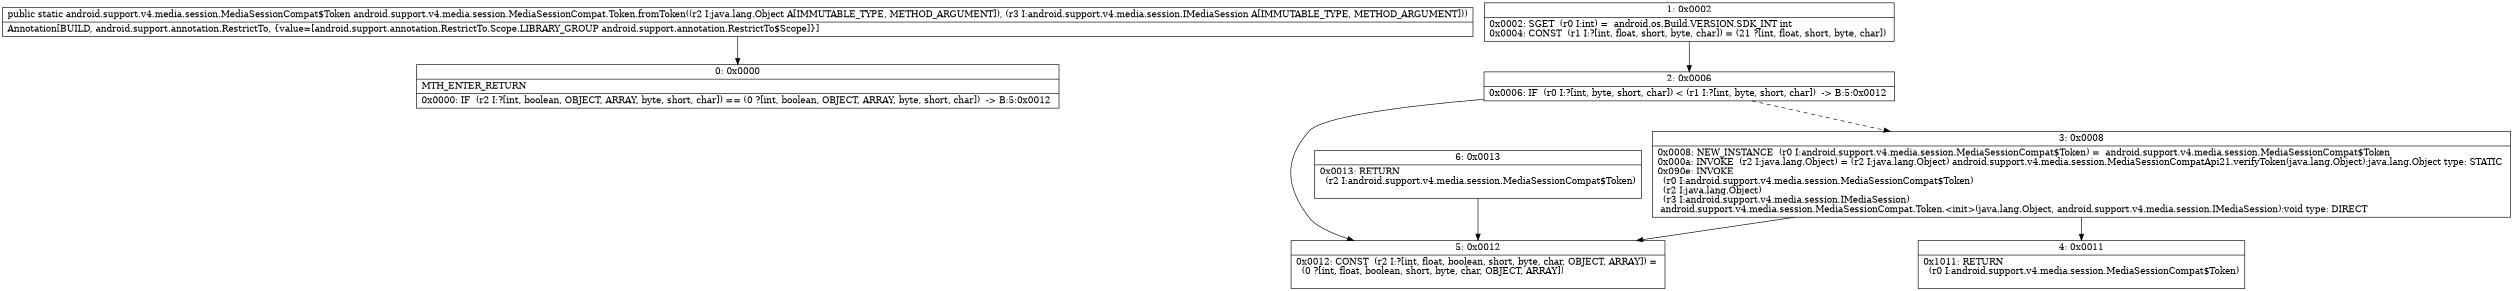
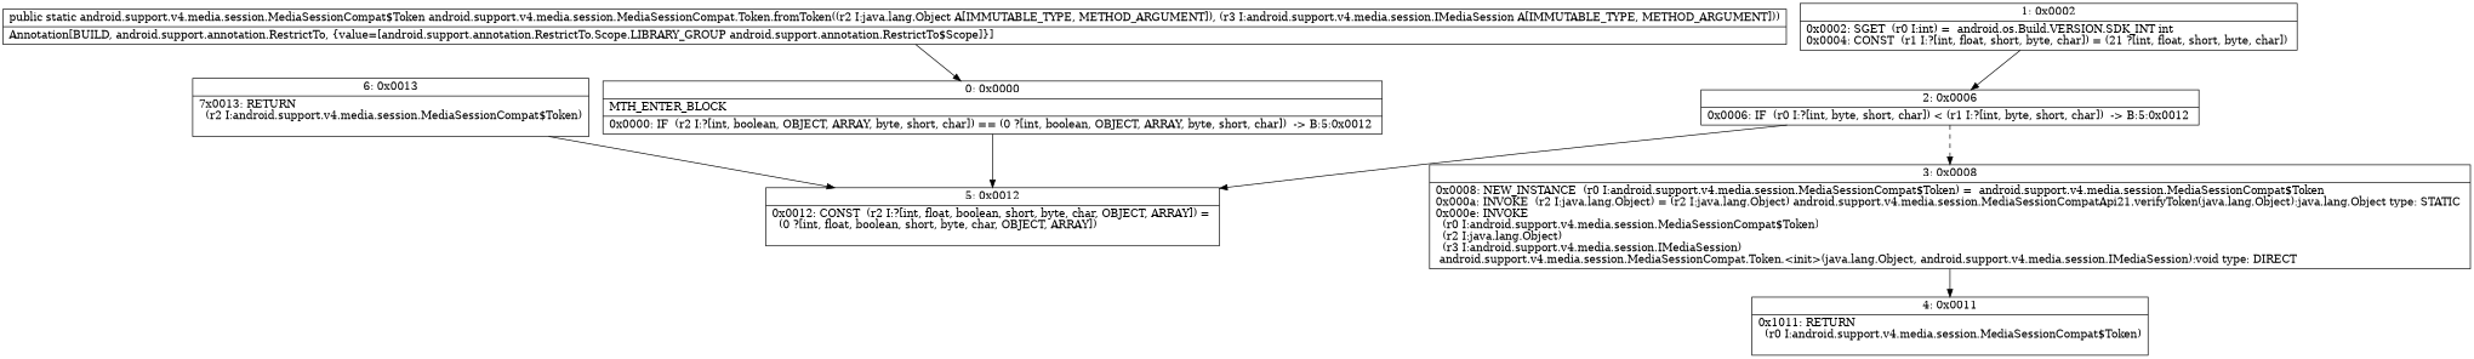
  digraph {
    node [shape=record]
-   n1 [label="{0\:\ 0x0000|MTH_ENTER_RETURN\l|0x0000: IF  (r2 I:?[int, boolean, OBJECT, ARRAY, byte, short, char]) == (0 ?[int, boolean, OBJECT, ARRAY, byte, short, char])  \-\> B:5:0x0012 \l}"]
+   n1 [label="{0\:\ 0x0000|MTH_ENTER_BLOCK\l|0x0000: IF  (r2 I:?[int, boolean, OBJECT, ARRAY, byte, short, char]) == (0 ?[int, boolean, OBJECT, ARRAY, byte, short, char])  \-\> B:5:0x0012 \l}"]
    n2 [label="{5\:\ 0x0012|0x0012: CONST  (r2 I:?[int, float, boolean, short, byte, char, OBJECT, ARRAY]) = \l  (0 ?[int, float, boolean, short, byte, char, OBJECT, ARRAY])\l \l}"]
    n3 [label="{1\:\ 0x0002|0x0002: SGET  (r0 I:int) =  android.os.Build.VERSION.SDK_INT int \l0x0004: CONST  (r1 I:?[int, float, short, byte, char]) = (21 ?[int, float, short, byte, char]) \l}"]
    n4 [label="{2\:\ 0x0006|0x0006: IF  (r0 I:?[int, byte, short, char]) \< (r1 I:?[int, byte, short, char])  \-\> B:5:0x0012 \l}"]
-   n5 [label="{3\:\ 0x0008|0x0008: NEW_INSTANCE  (r0 I:android.support.v4.media.session.MediaSessionCompat$Token) =  android.support.v4.media.session.MediaSessionCompat$Token \l0x000a: INVOKE  (r2 I:java.lang.Object) = (r2 I:java.lang.Object) android.support.v4.media.session.MediaSessionCompatApi21.verifyToken(java.lang.Object):java.lang.Object type: STATIC \l0x090e: INVOKE  \l  (r0 I:android.support.v4.media.session.MediaSessionCompat$Token)\l  (r2 I:java.lang.Object)\l  (r3 I:android.support.v4.media.session.IMediaSession)\l android.support.v4.media.session.MediaSessionCompat.Token.\<init\>(java.lang.Object, android.support.v4.media.session.IMediaSession):void type: DIRECT \l}"]
+   n5 [label="{3\:\ 0x0008|0x0008: NEW_INSTANCE  (r0 I:android.support.v4.media.session.MediaSessionCompat$Token) =  android.support.v4.media.session.MediaSessionCompat$Token \l0x000a: INVOKE  (r2 I:java.lang.Object) = (r2 I:java.lang.Object) android.support.v4.media.session.MediaSessionCompatApi21.verifyToken(java.lang.Object):java.lang.Object type: STATIC \l0x000e: INVOKE  \l  (r0 I:android.support.v4.media.session.MediaSessionCompat$Token)\l  (r2 I:java.lang.Object)\l  (r3 I:android.support.v4.media.session.IMediaSession)\l android.support.v4.media.session.MediaSessionCompat.Token.\<init\>(java.lang.Object, android.support.v4.media.session.IMediaSession):void type: DIRECT \l}"]
    n6 [label="{4\:\ 0x0011|0x1011: RETURN  \l  (r0 I:android.support.v4.media.session.MediaSessionCompat$Token)\l \l}"]
-   n7 [label="{6\:\ 0x0013|0x0013: RETURN  \l  (r2 I:android.support.v4.media.session.MediaSessionCompat$Token)\l \l}"]
+   n7 [label="{6\:\ 0x0013|7x0013: RETURN  \l  (r2 I:android.support.v4.media.session.MediaSessionCompat$Token)\l \l}"]
    n8 [label="{public static android.support.v4.media.session.MediaSessionCompat$Token android.support.v4.media.session.MediaSessionCompat.Token.fromToken((r2 I:java.lang.Object A[IMMUTABLE_TYPE, METHOD_ARGUMENT]), (r3 I:android.support.v4.media.session.IMediaSession A[IMMUTABLE_TYPE, METHOD_ARGUMENT]))  | Annotation[BUILD, android.support.annotation.RestrictTo, \{value=[android.support.annotation.RestrictTo.Scope.LIBRARY_GROUP android.support.annotation.RestrictTo$Scope]\}]\l}"]
-   n5 -> n2
+   n1 -> n2
    n3 -> n4
    n4 -> n2
    n4 -> n5 [style=dashed]
    n5 -> n6
    n7 -> n2
    n8 -> n1
  }
